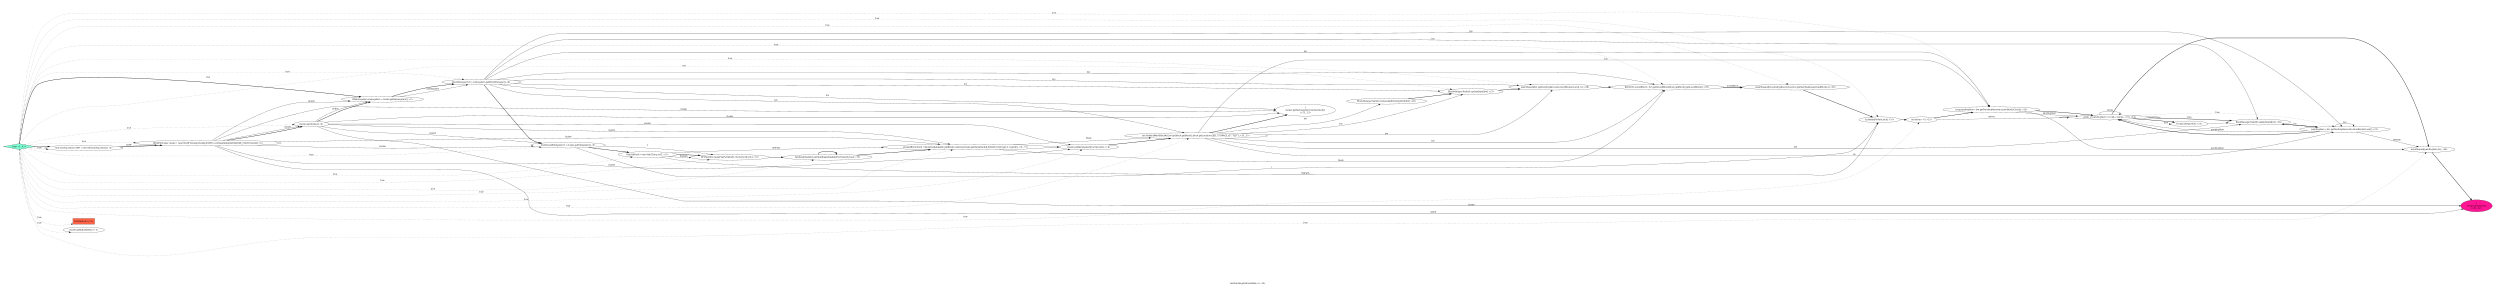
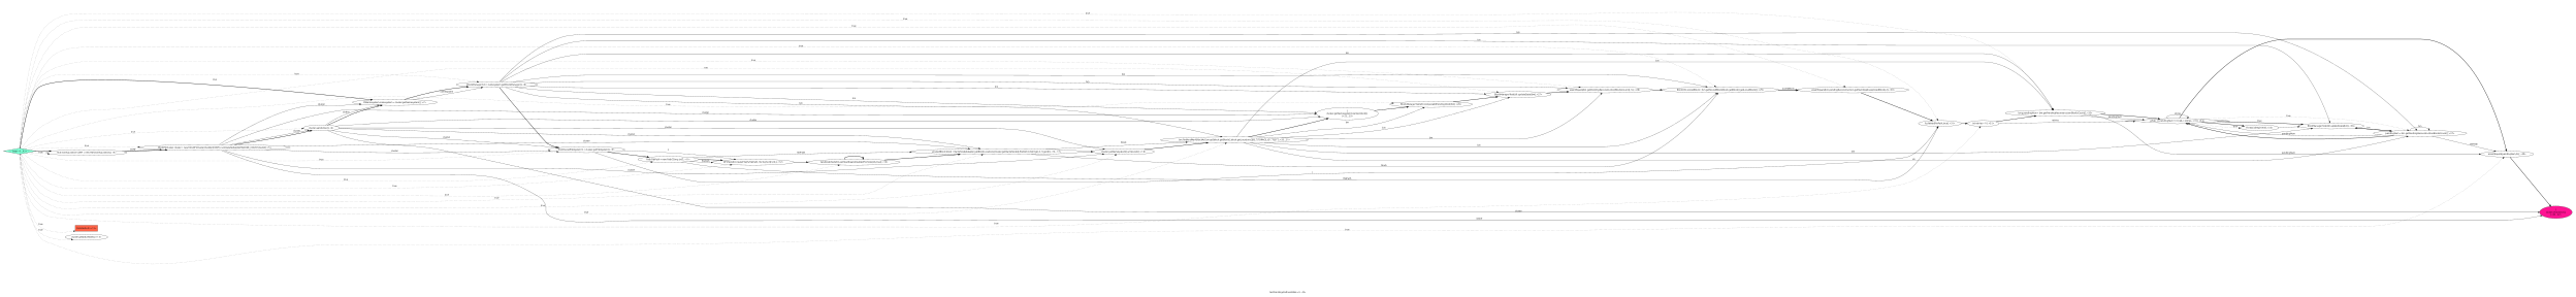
  digraph {
    fontname=Ubuntu
    label="testPendingAndInvalidate <3...43>"
    rankdir=LR
    node [fillcolor=white fontname=Ubuntu shape=ellipse style=filled]
    edge [fontname=Ubuntu style=solid]
    n1 [label="DistributedFileSystem fs = cluster.getFileSystem(); <9>"]
    n2 [label="DFSTestUtil.createFile(fs,filePath,1024,(short)3,0L); <12>"]
    n3 [label="Path filePath = new Path(\"/tmp.txt\"); <11>"]
    n4 [label="fs.delete(filePath,true); <31>"]
    n5 [label="DataNodeTestUtils.setHeartbeatsDisabledForTests(dn,true); <14>"]
    n6 [label="LocatedBlock block = NameNodeAdapter.getBlockLocations(cluster.getNameNode(),filePath.toString(),0,1).get(0); <16...17>"]
    n7 [label="int retries = 10; <32>"]
    n8 [label="assertEquals(bm.getPendingReconstructionBlocksCount(),1L); <28>"]
    n9 [label="BlockInfo storedBlock = bm.getStoredBlock(block.getBlock().getLocalBlock()); <29>"]
    n10 [label="assertEquals(bm.pendingReconstruction.getNumReplicas(storedBlock),2); <30>"]
    n11 [label="bm.findAndMarkBlockAsCorrupt(block.getBlock(),block.getLocations()[0],\"STORAGE_ID\",\"TEST\"); <20...21>"]
    n12 [label="cluster.getNamesystem().writeLock(); <18>"]
    n13 [label="BlockManagerTestUtil.updateState(bm); <36>"]
    n14 [label="pendingNum = bm.getPendingReconstructionBlocksCount(); <37>"]
    n15 [label="assertEquals(pendingNum,0L); <39>"]
    n16 [label="while  (  ( pendingNum != 0 ) &&  ( retries-- > 0 ) ) <34>" shape=diamond]
    n17 [fillcolor=deeppink label="{\ncluster.shutdown();\n} <40...42>"]
    n18 [label="{\ncluster.getNamesystem().writeUnlock();\n} <23...25>"]
    n19 [label="BlockManagerTestUtil.computeAllPendingWork(bm); <26>"]
    n20 [label="BlockManagerTestUtil.updateState(bm); <27>"]
    n21 [label="FSNamesystem namesystem = cluster.getNamesystem(); <7>"]
    n22 [label="BlockManager bm = namesystem.getBlockManager(); <8>"]
    n23 [label="long pendingNum = bm.getPendingReconstructionBlocksCount(); <33>"]
    n24 [fillcolor=aquamarine label="Enter <3...43>" shape=diamond]
    n25 [label="cluster.waitActive(); <6>"]
    n26 [label="final Configuration CONF = new HdfsConfiguration(); <4>"]
    n27 [fillcolor=tomato label="DataNode dn <13>" shape=box]
    n28 [label="cluster.getDataNodes() <13>"]
    n29 [label="MiniDFSCluster cluster = new MiniDFSCluster.Builder(CONF).numDataNodes(DATANODE_COUNT).build(); <5>"]
    n30 [label="Thread.sleep(1000); <35>"]
    n1 -> n2 [label=fs]
    n1 -> n3 [style=bold]
    n1 -> n4 [label=fs]
    n2 -> n5 [style=bold]
    n3 -> n2 [label=filePath]
    n3 -> n2 [style=bold]
    n3 -> n4 [label=filePath]
    n3 -> n6 [label=filePath]
    n4 -> n7 [style=bold]
    n5 -> n5 [style=bold]
    n5 -> n6 [style=bold]
    n6 -> n9 [label=block]
    n6 -> n11 [label=block]
    n6 -> n12 [style=bold]
    n7 -> n16 [label=retries]
    n7 -> n23 [style=bold]
    n8 -> n9 [style=bold]
    n9 -> n10 [label=storedBlock]
    n9 -> n10 [style=bold]
    n10 -> n4 [style=bold]
    n11 -> n8 [label=bm]
    n11 -> n9 [label=bm]
    n11 -> n13 [label=bm]
    n11 -> n14 [label=bm]
    n11 -> n18 [style=bold]
    n11 -> n19 [label=bm]
    n11 -> n20 [label=bm]
    n11 -> n23 [label=bm]
    n12 -> n11 [style=bold]
    n13 -> n14 [style=bold]
    n14 -> n13 [label=bm]
    n14 -> n14 [label=bm]
    n14 -> n15 [label=filePath]
    n14 -> n16 [label=pendingNum]
    n14 -> n16 [style=bold]
    n15 -> n17 [style=bold]
    n16 -> n13 [label=true style=bold]
    n16 -> n14 [label=true style=dotted]
    n16 -> n15 [style=bold]
    n16 -> n16 [label=retries]
    n16 -> n30 [label=true style=dotted]
    n16 -> n30 [style=bold]
+   n18 -> n19 [style=bold]
    n19 -> n20 [style=bold]
    n20 -> n8 [style=bold]
    n21 -> n22 [label=namesystem]
    n21 -> n22 [style=bold]
    n22 -> n1 [style=bold]
    n22 -> n8 [label=bm]
    n22 -> n9 [label=bm]
    n22 -> n11 [label=bm]
    n22 -> n13 [label=bm]
    n22 -> n14 [label=bm]
    n22 -> n18 [label=bm]
    n22 -> n20 [label=bm]
    n22 -> n23 [label=bm]
    n23 -> n15 [label=pendingNum]
    n23 -> n16 [label=pendingNum]
    n23 -> n16 [style=bold]
    n24 -> n1 [label=true style=dotted]
    n24 -> n2 [label=true style=dotted]
    n24 -> n3 [label=true style=dotted]
    n24 -> n4 [label=true style=dotted]
    n24 -> n5 [label=true style=dotted]
    n24 -> n6 [label=true style=dotted]
    n24 -> n7 [label=true style=dotted]
    n24 -> n8 [label=true style=dotted]
    n24 -> n9 [label=true style=dotted]
    n24 -> n10 [label=true style=dotted]
    n24 -> n11 [label=true style=dotted]
    n24 -> n12 [label=true style=dotted]
    n24 -> n15 [label=true style=dotted]
+   n24 -> n19 [label=true style=dotted]
    n24 -> n20 [label=true style=dotted]
    n24 -> n21 [label=true style=bold]
    n24 -> n22 [label=true style=dotted]
    n24 -> n23 [label=true style=dotted]
    n24 -> n25 [label=true style=dotted]
    n24 -> n26 [label=true style=dotted]
    n24 -> n26 [style=bold]
    n24 -> n27 [label=true style=dotted]
    n24 -> n28 [label=true style=dotted]
    n24 -> n29 [label=true style=dotted]
    n25 -> n1 [label=cluster]
    n25 -> n6 [label=cluster]
    n25 -> n12 [label=cluster]
    n25 -> n17 [label=cluster]
    n25 -> n18 [label=cluster]
    n25 -> n21 [label=cluster]
    n25 -> n21 [style=bold]
    n26 -> n29 [label=CONF]
    n26 -> n29 [style=bold]
    n29 -> n1 [label=cluster]
    n29 -> n6 [label=cluster]
    n29 -> n12 [label=cluster]
    n29 -> n17 [label=cluster]
    n29 -> n18 [label=cluster]
    n29 -> n21 [label=cluster]
    n29 -> n25 [label=cluster]
    n29 -> n25 [style=bold]
    n30 -> n13
  }
